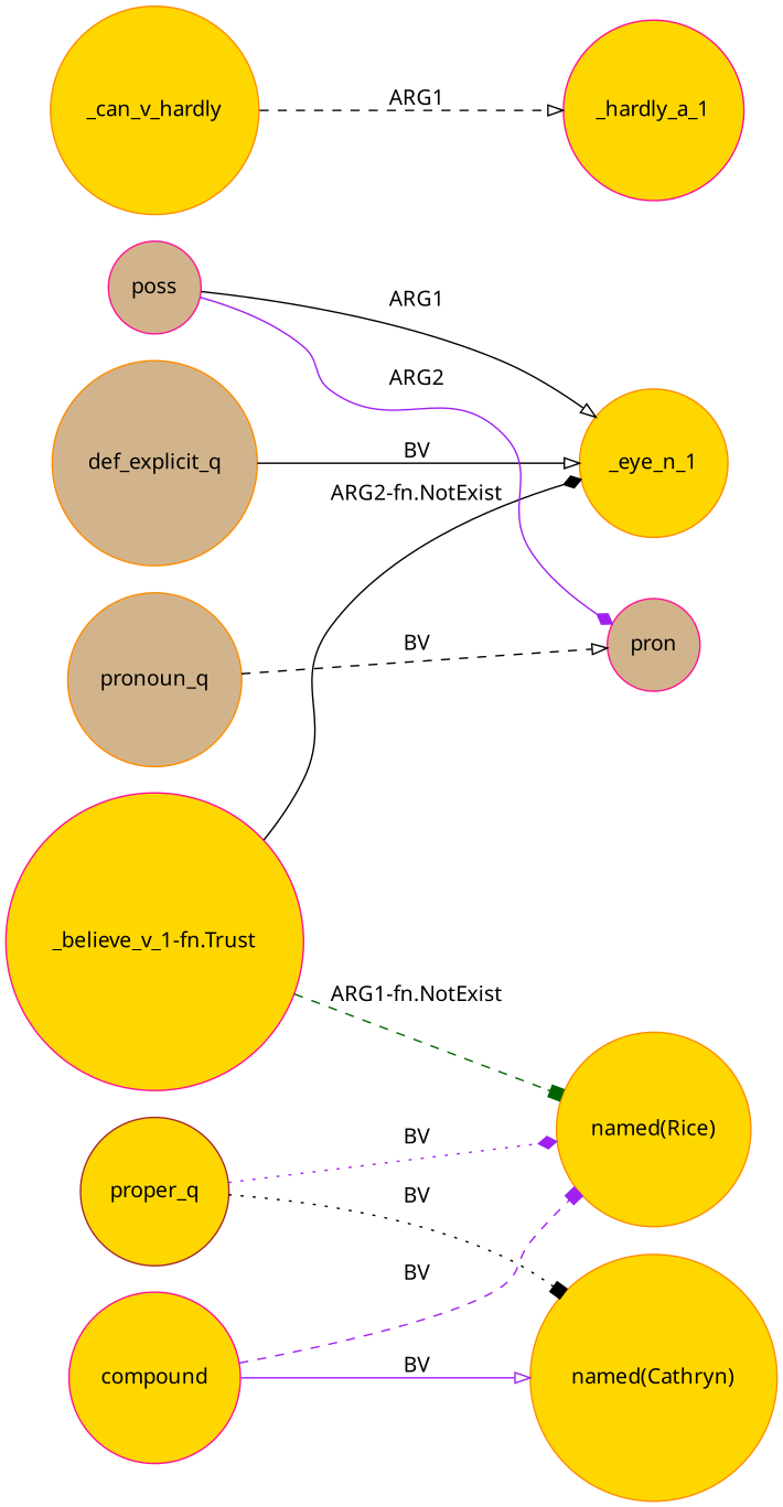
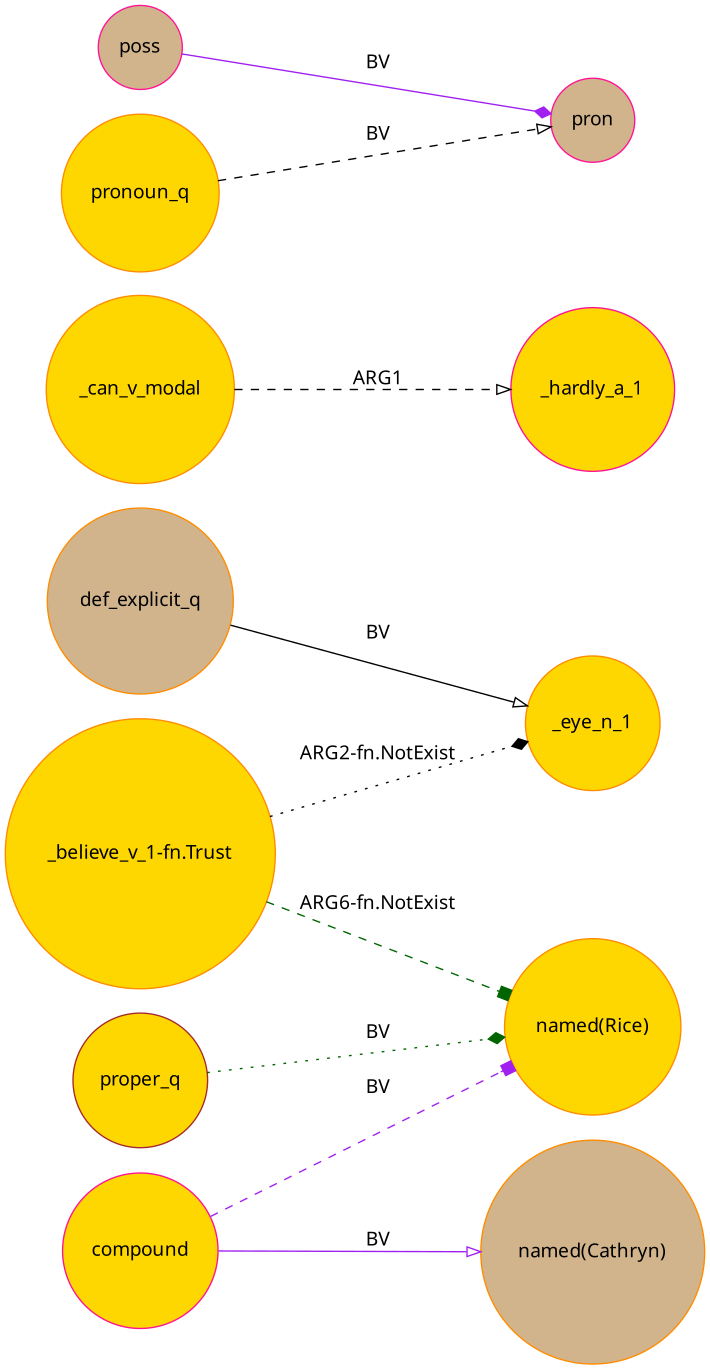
  digraph {
    fontname="Noto Sans"
    rankdir=LR
    node [color=darkorange fillcolor=gold fontname="Noto Sans" shape=circle style=filled]
    edge [arrowhead=onormal color=black fontname="Noto Sans" style=solid]
-   "_believe_v_1-fn.Trust" [color=deeppink]
+   "_believe_v_1-fn.Trust"
    _eye_n_1
    "named(Rice)"
    def_explicit_q [fillcolor=tan]
    proper_q [color=brown]
-   "named(Cathryn)"
+   "named(Cathryn)" [fillcolor=tan]
    compound [color=deeppink]
    _hardly_a_1 [color=deeppink]
    poss [color=deeppink fillcolor=tan]
    pron [color=deeppink fillcolor=tan]
-   _can_v_modal [label=_can_v_hardly]
-   pronoun_q [fillcolor=tan]
-   "_believe_v_1-fn.Trust" -> _eye_n_1 [arrowhead=diamond label="ARG2-fn.NotExist"]
-   "_believe_v_1-fn.Trust" -> "named(Rice)" [arrowhead=box color=darkgreen label="ARG1-fn.NotExist" style=dashed]
+   _can_v_modal
+   pronoun_q
+   "_believe_v_1-fn.Trust" -> _eye_n_1 [arrowhead=diamond label="ARG2-fn.NotExist" style=dotted]
+   "_believe_v_1-fn.Trust" -> "named(Rice)" [arrowhead=box color=darkgreen label="ARG6-fn.NotExist" style=dashed]
    def_explicit_q -> _eye_n_1 [label=BV]
-   proper_q -> "named(Rice)" [arrowhead=diamond color=purple label=BV style=dotted]
-   proper_q -> "named(Cathryn)" [arrowhead=box label=BV style=dotted]
+   proper_q -> "named(Rice)" [arrowhead=diamond color=darkgreen label=BV style=dotted]
    compound -> "named(Rice)" [arrowhead=box color=purple label=BV style=dashed]
    compound -> "named(Cathryn)" [color=purple label=BV]
-   poss -> _eye_n_1 [label=ARG1]
-   poss -> pron [arrowhead=diamond color=purple label=ARG2]
+   poss -> pron [arrowhead=diamond color=purple label=BV]
    _can_v_modal -> _hardly_a_1 [label=ARG1 style=dashed]
    pronoun_q -> pron [label=BV style=dashed]
  }
